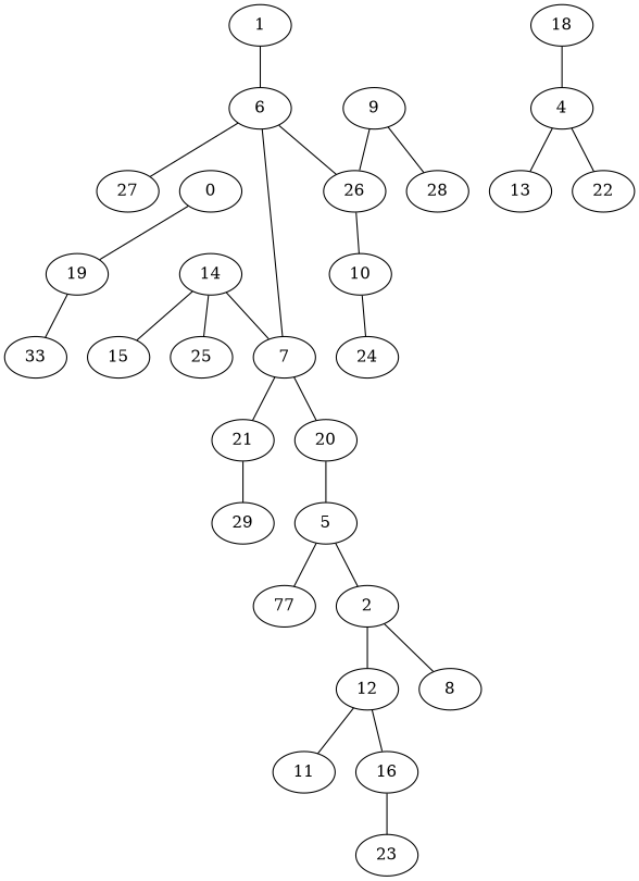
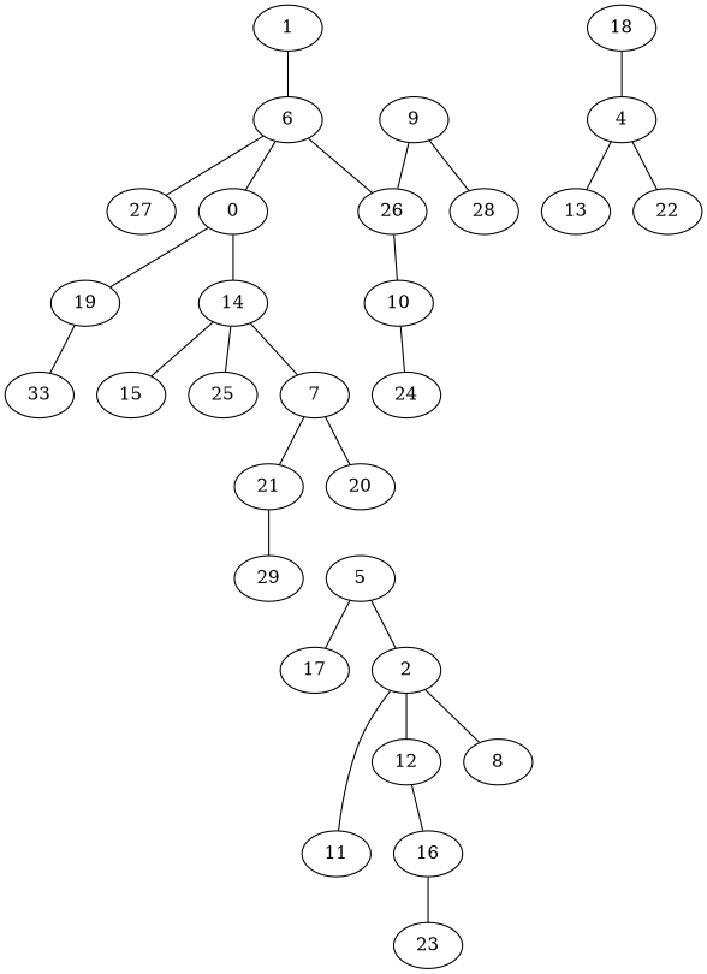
  strict graph {
    fontname="DejaVu Serif"
    node [fontname="DejaVu Serif"]
    edge [fontname="DejaVu Serif"]
    1
    6
    0
    27
    26
    9
    28
    14
    19
    10
    24
    25
    15
    7
    n15 [label=33]
    21
    20
    29
    5
-   17 [label=77]
+   17
    2
    12
    11
    8
    18
    4
    16
    13
    22
    23
    1 -- 6
-   6 -- 7
+   6 -- 0
    6 -- 27
    6 -- 26
+   0 -- 14
    0 -- 19
    26 -- 10
    9 -- 26
    9 -- 28
    14 -- 25
    14 -- 15
    14 -- 7
    19 -- n15
    10 -- 24
    7 -- 21
    7 -- 20
    21 -- 29
-   20 -- 5
    5 -- 17
    5 -- 2
    2 -- 12
-   12 -- 11
+   2 -- 11
    2 -- 8
    12 -- 16
    18 -- 4
    4 -- 13
    4 -- 22
    16 -- 23
  }
